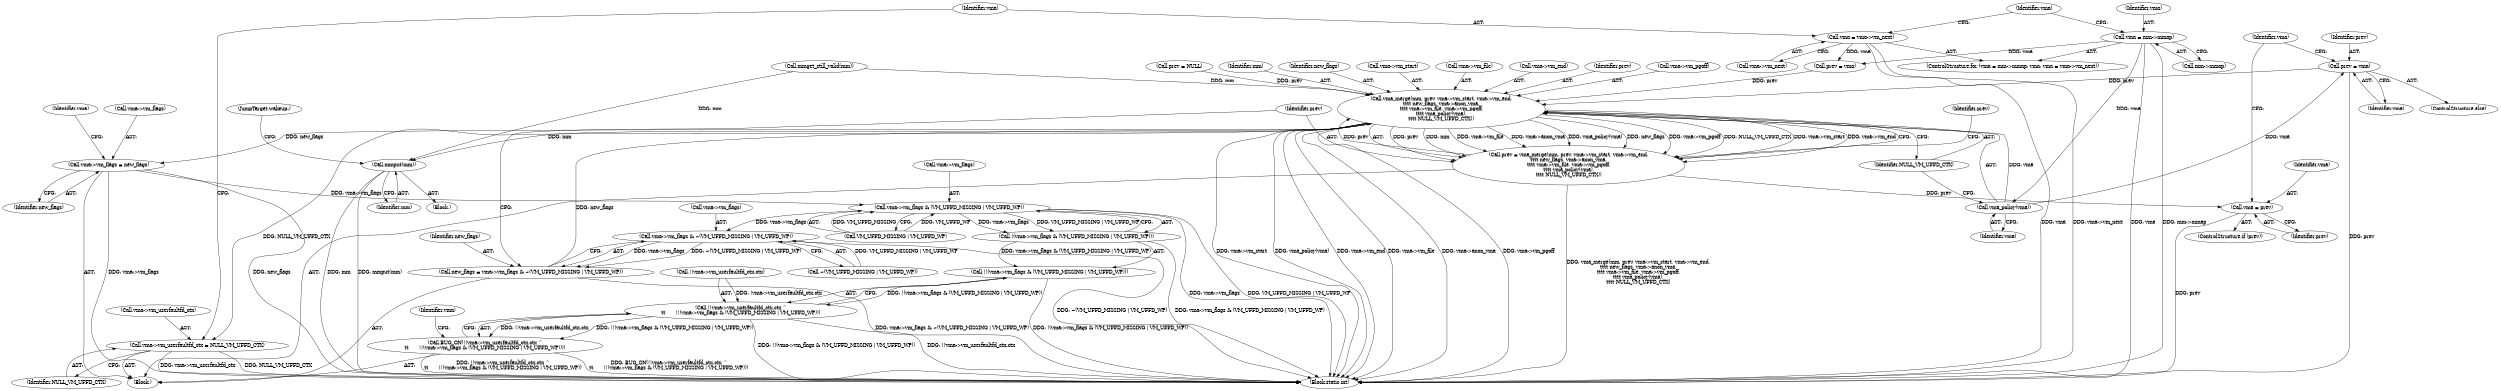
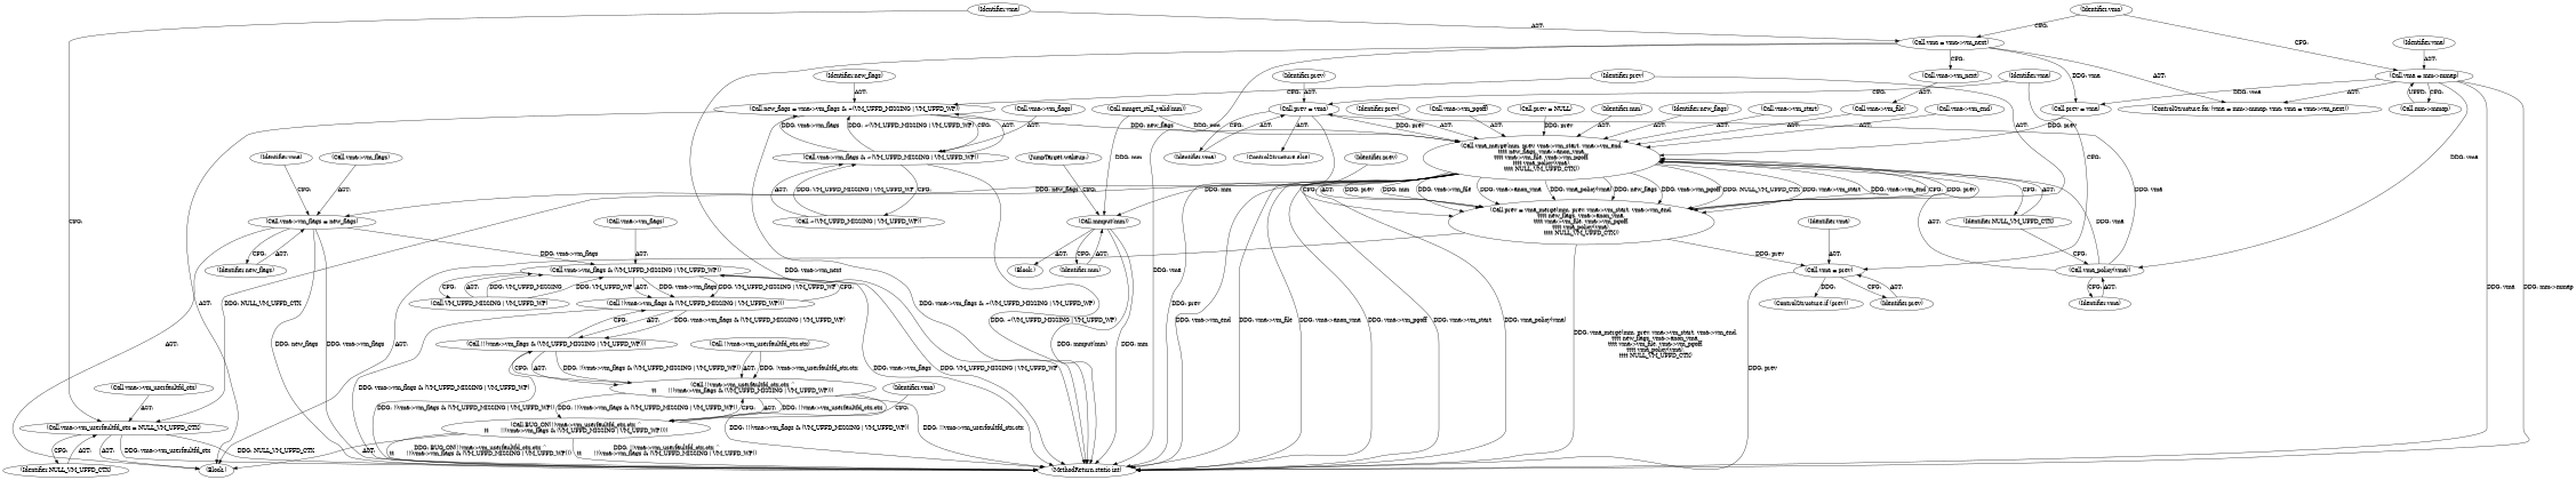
  digraph {
    fontname="DejaVu Serif"
    node [fontname="DejaVu Serif"]
    edge [fontname="DejaVu Serif"]
    n1 [label="(Call,prev = vma)"]
    n2 [label="(Call,vma_merge(mm, prev, vma->vm_start, vma->vm_end,\n\t\t\t\t new_flags, vma->anon_vma,\n\t\t\t\t vma->vm_file, vma->vm_pgoff,\n\t\t\t\t vma_policy(vma),\n\t\t\t\t NULL_VM_UFFD_CTX))"]
-   n3 [label="(Block,static int)"]
+   n3 [label="(MethodReturn,static int)"]
    n4 [label="(ControlStructure,else)"]
    n5 [label="(Identifier,vma)"]
    n6 [label="(Call,prev = vma_merge(mm, prev, vma->vm_start, vma->vm_end,\n\t\t\t\t new_flags, vma->anon_vma,\n\t\t\t\t vma->vm_file, vma->vm_pgoff,\n\t\t\t\t vma_policy(vma),\n\t\t\t\t NULL_VM_UFFD_CTX))"]
    n7 [label="(Call,vma->vm_flags = new_flags)"]
    n8 [label="(Call,vma->vm_userfaultfd_ctx = NULL_VM_UFFD_CTX)"]
    n9 [label="(Call,mmput(mm))"]
    n10 [label="(Identifier,NULL_VM_UFFD_CTX)"]
    n11 [label="(Call,vma_policy(vma))"]
    n12 [label="(Identifier,vma)"]
    n13 [label="(Call,vma = vma->vm_next)"]
    n14 [label="(ControlStructure,for (vma = mm->mmap; vma; vma = vma->vm_next))"]
    n15 [label="(Call,vma->vm_next)"]
    n16 [label="(Call,prev = vma)"]
    n17 [label="(Call,vma = mm->mmap)"]
    n18 [label="(Call,mm->mmap)"]
    n19 [label="(Call,vma = prev)"]
    n20 [label="(Block,)"]
    n21 [label="(Call,vma->vm_flags & (VM_UFFD_MISSING | VM_UFFD_WP))"]
    n22 [label="(Identifier,new_flags)"]
    n23 [label="(Identifier,NULL_VM_UFFD_CTX)"]
    n24 [label="(Block,)"]
    n25 [label="(Identifier,mm)"]
    n26 [label="(ControlStructure,if (prev))"]
    n27 [label="(Identifier,prev)"]
    n28 [label="(Call,!(vma->vm_flags & (VM_UFFD_MISSING | VM_UFFD_WP)))"]
    n29 [label="(Call,vma->vm_flags & ~(VM_UFFD_MISSING | VM_UFFD_WP))"]
    n30 [label="(Call,VM_UFFD_MISSING | VM_UFFD_WP)"]
    n31 [label="(Call,!!(vma->vm_flags & (VM_UFFD_MISSING | VM_UFFD_WP)))"]
    n32 [label="(Call,new_flags = vma->vm_flags & ~(VM_UFFD_MISSING | VM_UFFD_WP))"]
    n33 [label="(Call,~(VM_UFFD_MISSING | VM_UFFD_WP))"]
    n34 [label="(Call,!!vma->vm_userfaultfd_ctx.ctx ^\n\t\t       !!(vma->vm_flags & (VM_UFFD_MISSING | VM_UFFD_WP)))"]
    n35 [label="(Call,BUG_ON(!!vma->vm_userfaultfd_ctx.ctx ^\n\t\t       !!(vma->vm_flags & (VM_UFFD_MISSING | VM_UFFD_WP))))"]
    n36 [label="(Identifier,prev)"]
    n37 [label="(Call,vma->vm_pgoff)"]
    n38 [label="(Call,!!vma->vm_userfaultfd_ctx.ctx)"]
    n39 [label="(Identifier,vma)"]
    n40 [label="(Identifier,vma)"]
    n41 [label="(Call,prev = NULL)"]
    n42 [label="(Identifier,mm)"]
    n43 [label="(Call,vma->vm_flags)"]
    n44 [label="(Identifier,new_flags)"]
    n45 [label="(Call,vma->vm_start)"]
    n46 [label="(Call,mmget_still_valid(mm))"]
    n47 [label="(JumpTarget,wakeup:)"]
    n48 [label="(Identifier,new_flags)"]
    n49 [label="(Call,vma->vm_flags)"]
    n50 [label="(Call,vma->vm_userfaultfd_ctx)"]
    n51 [label="(Identifier,prev)"]
    n52 [label="(Identifier,vma)"]
    n53 [label="(Call,vma->vm_file)"]
    n54 [label="(Call,vma->vm_end)"]
    n55 [label="(Identifier,vma)"]
    n56 [label="(Call,vma->vm_flags)"]
    n57 [label="(Identifier,prev)"]
    n58 [label="(Identifier,prev)"]
    n59 [label="(Identifier,vma)"]
    n60 [label="(Identifier,vma)"]
    n61 [label="(Identifier,vma)"]
    n1 -> n2 [label="DDG: prev"]
    n1 -> n3 [label="DDG: prev"]
    n1 -> n4 [label="AST: "]
    n1 -> n5 [label="CFG: "]
    n2 -> n3 [label="DDG: vma->vm_start"]
    n2 -> n3 [label="DDG: vma_policy(vma)"]
    n2 -> n3 [label="DDG: vma->vm_end"]
    n2 -> n3 [label="DDG: vma->vm_file"]
    n2 -> n3 [label="DDG: vma->anon_vma"]
    n2 -> n3 [label="DDG: vma->vm_pgoff"]
    n2 -> n6 [label="AST: "]
    n2 -> n6 [label="DDG: prev"]
    n2 -> n6 [label="DDG: mm"]
    n2 -> n6 [label="DDG: vma->vm_file"]
    n2 -> n6 [label="DDG: vma->anon_vma"]
    n2 -> n6 [label="DDG: vma_policy(vma)"]
    n2 -> n6 [label="DDG: new_flags"]
    n2 -> n6 [label="DDG: vma->vm_pgoff"]
    n2 -> n6 [label="DDG: NULL_VM_UFFD_CTX"]
    n2 -> n6 [label="DDG: vma->vm_start"]
    n2 -> n6 [label="DDG: vma->vm_end"]
    n2 -> n7 [label="DDG: new_flags"]
    n2 -> n8 [label="DDG: NULL_VM_UFFD_CTX"]
    n2 -> n9 [label="DDG: mm"]
    n2 -> n10 [label="CFG: "]
    n5 -> n1 [label="AST: "]
    n6 -> n2 [label="CFG: "]
    n6 -> n2 [label="DDG: prev"]
    n6 -> n3 [label="DDG: vma_merge(mm, prev, vma->vm_start, vma->vm_end,\n\t\t\t\t new_flags, vma->anon_vma,\n\t\t\t\t vma->vm_file, vma->vm_pgoff,\n\t\t\t\t vma_policy(vma),\n\t\t\t\t NULL_VM_UFFD_CTX)"]
    n6 -> n19 [label="DDG: prev"]
    n6 -> n20 [label="AST: "]
    n7 -> n3 [label="DDG: vma->vm_flags"]
    n7 -> n3 [label="DDG: new_flags"]
    n7 -> n20 [label="AST: "]
    n7 -> n21 [label="DDG: vma->vm_flags"]
    n7 -> n22 [label="CFG: "]
    n8 -> n3 [label="DDG: NULL_VM_UFFD_CTX"]
    n8 -> n3 [label="DDG: vma->vm_userfaultfd_ctx"]
    n8 -> n20 [label="AST: "]
    n8 -> n23 [label="CFG: "]
    n9 -> n3 [label="DDG: mmput(mm)"]
    n9 -> n3 [label="DDG: mm"]
    n9 -> n24 [label="AST: "]
    n9 -> n25 [label="CFG: "]
    n10 -> n2 [label="AST: "]
    n10 -> n11 [label="CFG: "]
    n11 -> n1 [label="DDG: vma"]
    n11 -> n2 [label="AST: "]
    n11 -> n2 [label="DDG: vma"]
    n11 -> n12 [label="CFG: "]
    n12 -> n11 [label="AST: "]
    n13 -> n3 [label="DDG: vma"]
    n13 -> n3 [label="DDG: vma->vm_next"]
    n13 -> n14 [label="AST: "]
    n13 -> n15 [label="CFG: "]
    n13 -> n16 [label="DDG: vma"]
-   n15 -> n13 [label="AST: "]
+   n15 -> n53 [label="AST: "]
    n16 -> n2 [label="DDG: prev"]
    n17 -> n3 [label="DDG: vma"]
    n17 -> n3 [label="DDG: mm->mmap"]
    n17 -> n11 [label="DDG: vma"]
    n17 -> n14 [label="AST: "]
    n17 -> n16 [label="DDG: vma"]
    n17 -> n18 [label="CFG: "]
-   n18 -> n17 [label="AST: "]
+   n18 -> n17 [label="UFFD: "]
    n19 -> n3 [label="DDG: prev"]
-   n19 -> n26 [label="AST: "]
+   n19 -> n26 [label="DDG: "]
    n19 -> n27 [label="CFG: "]
    n21 -> n3 [label="DDG: vma->vm_flags"]
    n21 -> n3 [label="DDG: VM_UFFD_MISSING | VM_UFFD_WP"]
    n21 -> n28 [label="AST: "]
    n21 -> n28 [label="DDG: vma->vm_flags"]
    n21 -> n28 [label="DDG: VM_UFFD_MISSING | VM_UFFD_WP"]
-   n21 -> n29 [label="DDG: vma->vm_flags"]
    n21 -> n30 [label="CFG: "]
    n22 -> n7 [label="AST: "]
    n23 -> n8 [label="AST: "]
    n25 -> n9 [label="AST: "]
    n27 -> n19 [label="AST: "]
    n28 -> n3 [label="DDG: vma->vm_flags & (VM_UFFD_MISSING | VM_UFFD_WP)"]
    n28 -> n21 [label="CFG: "]
    n28 -> n31 [label="AST: "]
    n28 -> n31 [label="DDG: vma->vm_flags & (VM_UFFD_MISSING | VM_UFFD_WP)"]
    n29 -> n3 [label="DDG: ~(VM_UFFD_MISSING | VM_UFFD_WP)"]
    n29 -> n32 [label="AST: "]
    n29 -> n32 [label="DDG: vma->vm_flags"]
    n29 -> n32 [label="DDG: ~(VM_UFFD_MISSING | VM_UFFD_WP)"]
    n29 -> n33 [label="CFG: "]
    n30 -> n21 [label="AST: "]
    n30 -> n21 [label="DDG: VM_UFFD_MISSING"]
    n30 -> n21 [label="DDG: VM_UFFD_WP"]
    n31 -> n3 [label="DDG: !(vma->vm_flags & (VM_UFFD_MISSING | VM_UFFD_WP))"]
+   n31 -> n28 [label="CFG: "]
    n31 -> n34 [label="AST: "]
    n31 -> n34 [label="DDG: !(vma->vm_flags & (VM_UFFD_MISSING | VM_UFFD_WP))"]
    n32 -> n2 [label="DDG: new_flags"]
    n32 -> n3 [label="DDG: vma->vm_flags & ~(VM_UFFD_MISSING | VM_UFFD_WP)"]
    n32 -> n20 [label="AST: "]
    n32 -> n29 [label="CFG: "]
    n33 -> n29 [label="AST: "]
    n33 -> n29 [label="DDG: VM_UFFD_MISSING | VM_UFFD_WP"]
    n34 -> n3 [label="DDG: !!(vma->vm_flags & (VM_UFFD_MISSING | VM_UFFD_WP))"]
    n34 -> n3 [label="DDG: !!vma->vm_userfaultfd_ctx.ctx"]
    n34 -> n31 [label="CFG: "]
    n34 -> n35 [label="AST: "]
    n34 -> n35 [label="DDG: !!vma->vm_userfaultfd_ctx.ctx"]
    n34 -> n35 [label="DDG: !!(vma->vm_flags & (VM_UFFD_MISSING | VM_UFFD_WP))"]
    n35 -> n3 [label="DDG: !!vma->vm_userfaultfd_ctx.ctx ^\n\t\t       !!(vma->vm_flags & (VM_UFFD_MISSING | VM_UFFD_WP))"]
    n35 -> n3 [label="DDG: BUG_ON(!!vma->vm_userfaultfd_ctx.ctx ^\n\t\t       !!(vma->vm_flags & (VM_UFFD_MISSING | VM_UFFD_WP)))"]
    n35 -> n20 [label="AST: "]
    n35 -> n34 [label="CFG: "]
    n36 -> n2 [label="AST: "]
    n37 -> n2 [label="AST: "]
    n38 -> n34 [label="AST: "]
    n38 -> n34 [label="DDG: !vma->vm_userfaultfd_ctx.ctx"]
    n39 -> n1 [label="CFG: "]
    n39 -> n19 [label="CFG: "]
    n40 -> n7 [label="CFG: "]
    n41 -> n2 [label="DDG: prev"]
    n42 -> n2 [label="AST: "]
    n43 -> n7 [label="AST: "]
    n44 -> n2 [label="AST: "]
    n45 -> n2 [label="AST: "]
    n46 -> n2 [label="DDG: mm"]
    n46 -> n9 [label="DDG: mm"]
    n47 -> n9 [label="CFG: "]
    n48 -> n32 [label="AST: "]
    n49 -> n21 [label="AST: "]
    n50 -> n8 [label="AST: "]
    n51 -> n6 [label="CFG: "]
    n52 -> n17 [label="AST: "]
    n53 -> n2 [label="AST: "]
    n54 -> n2 [label="AST: "]
    n55 -> n35 [label="CFG: "]
    n56 -> n29 [label="AST: "]
    n57 -> n6 [label="AST: "]
    n57 -> n32 [label="CFG: "]
    n58 -> n1 [label="AST: "]
    n59 -> n8 [label="CFG: "]
    n59 -> n13 [label="AST: "]
    n60 -> n19 [label="AST: "]
    n61 -> n13 [label="CFG: "]
    n61 -> n17 [label="CFG: "]
  }
